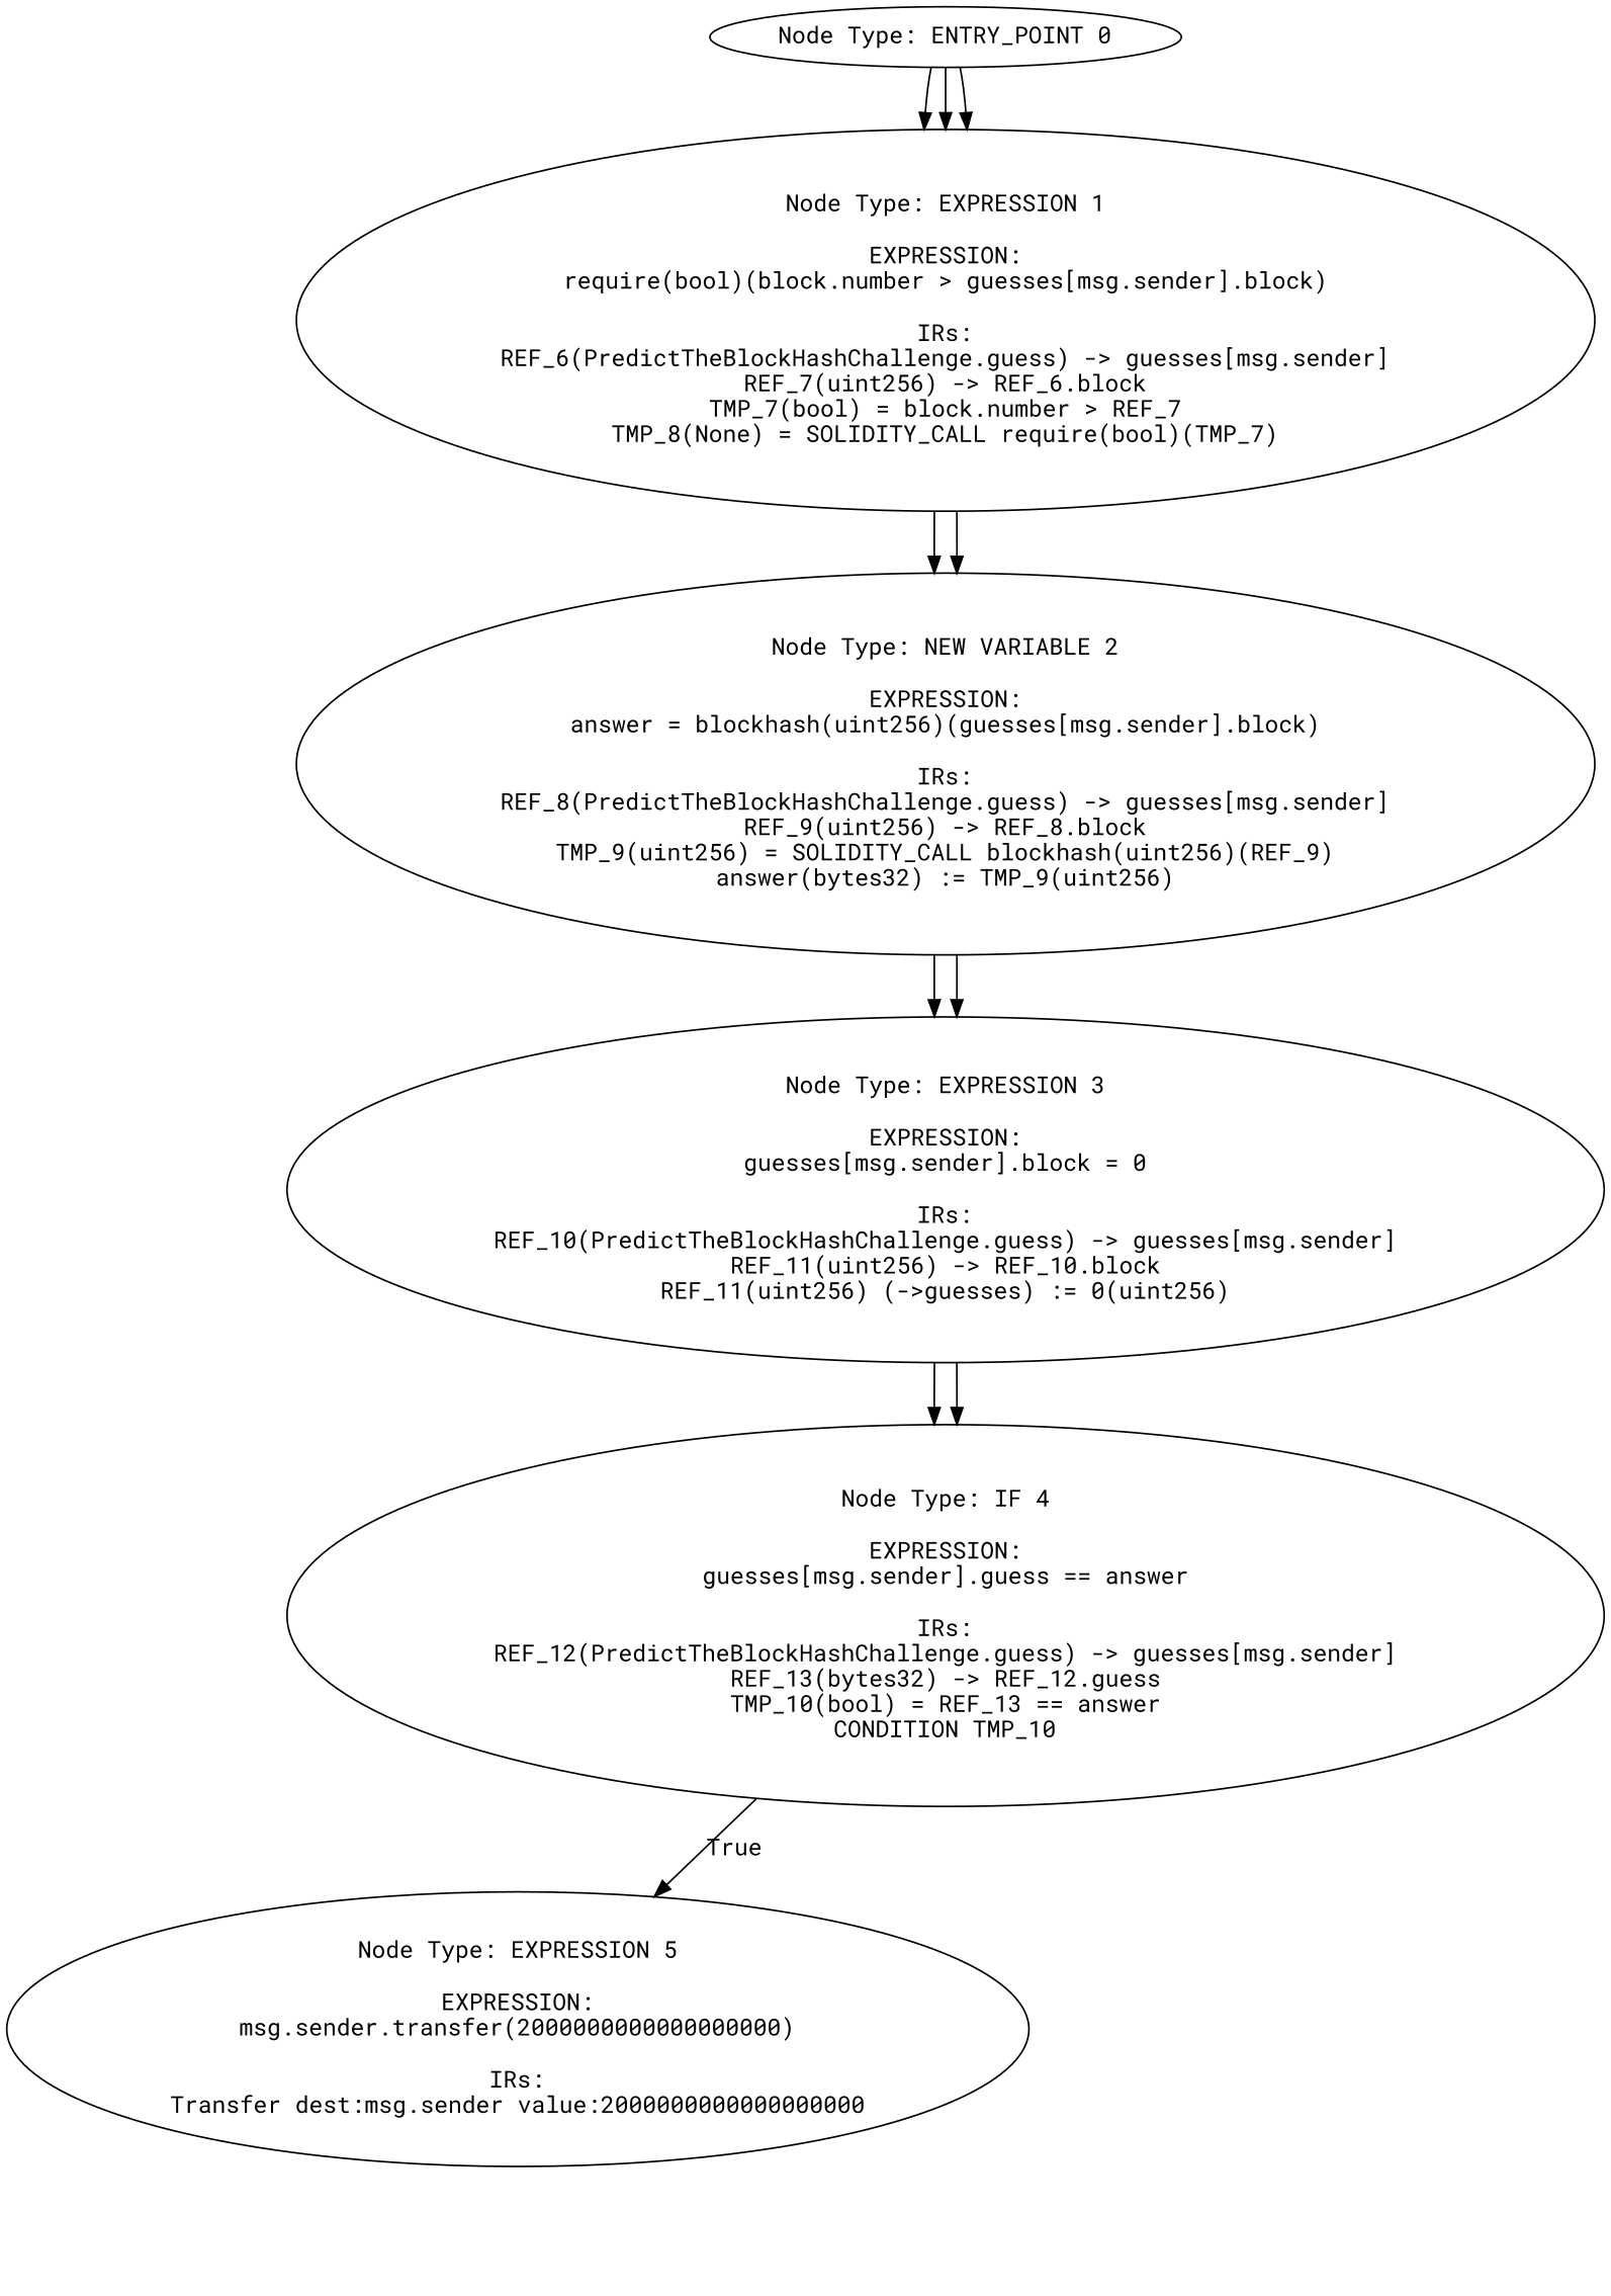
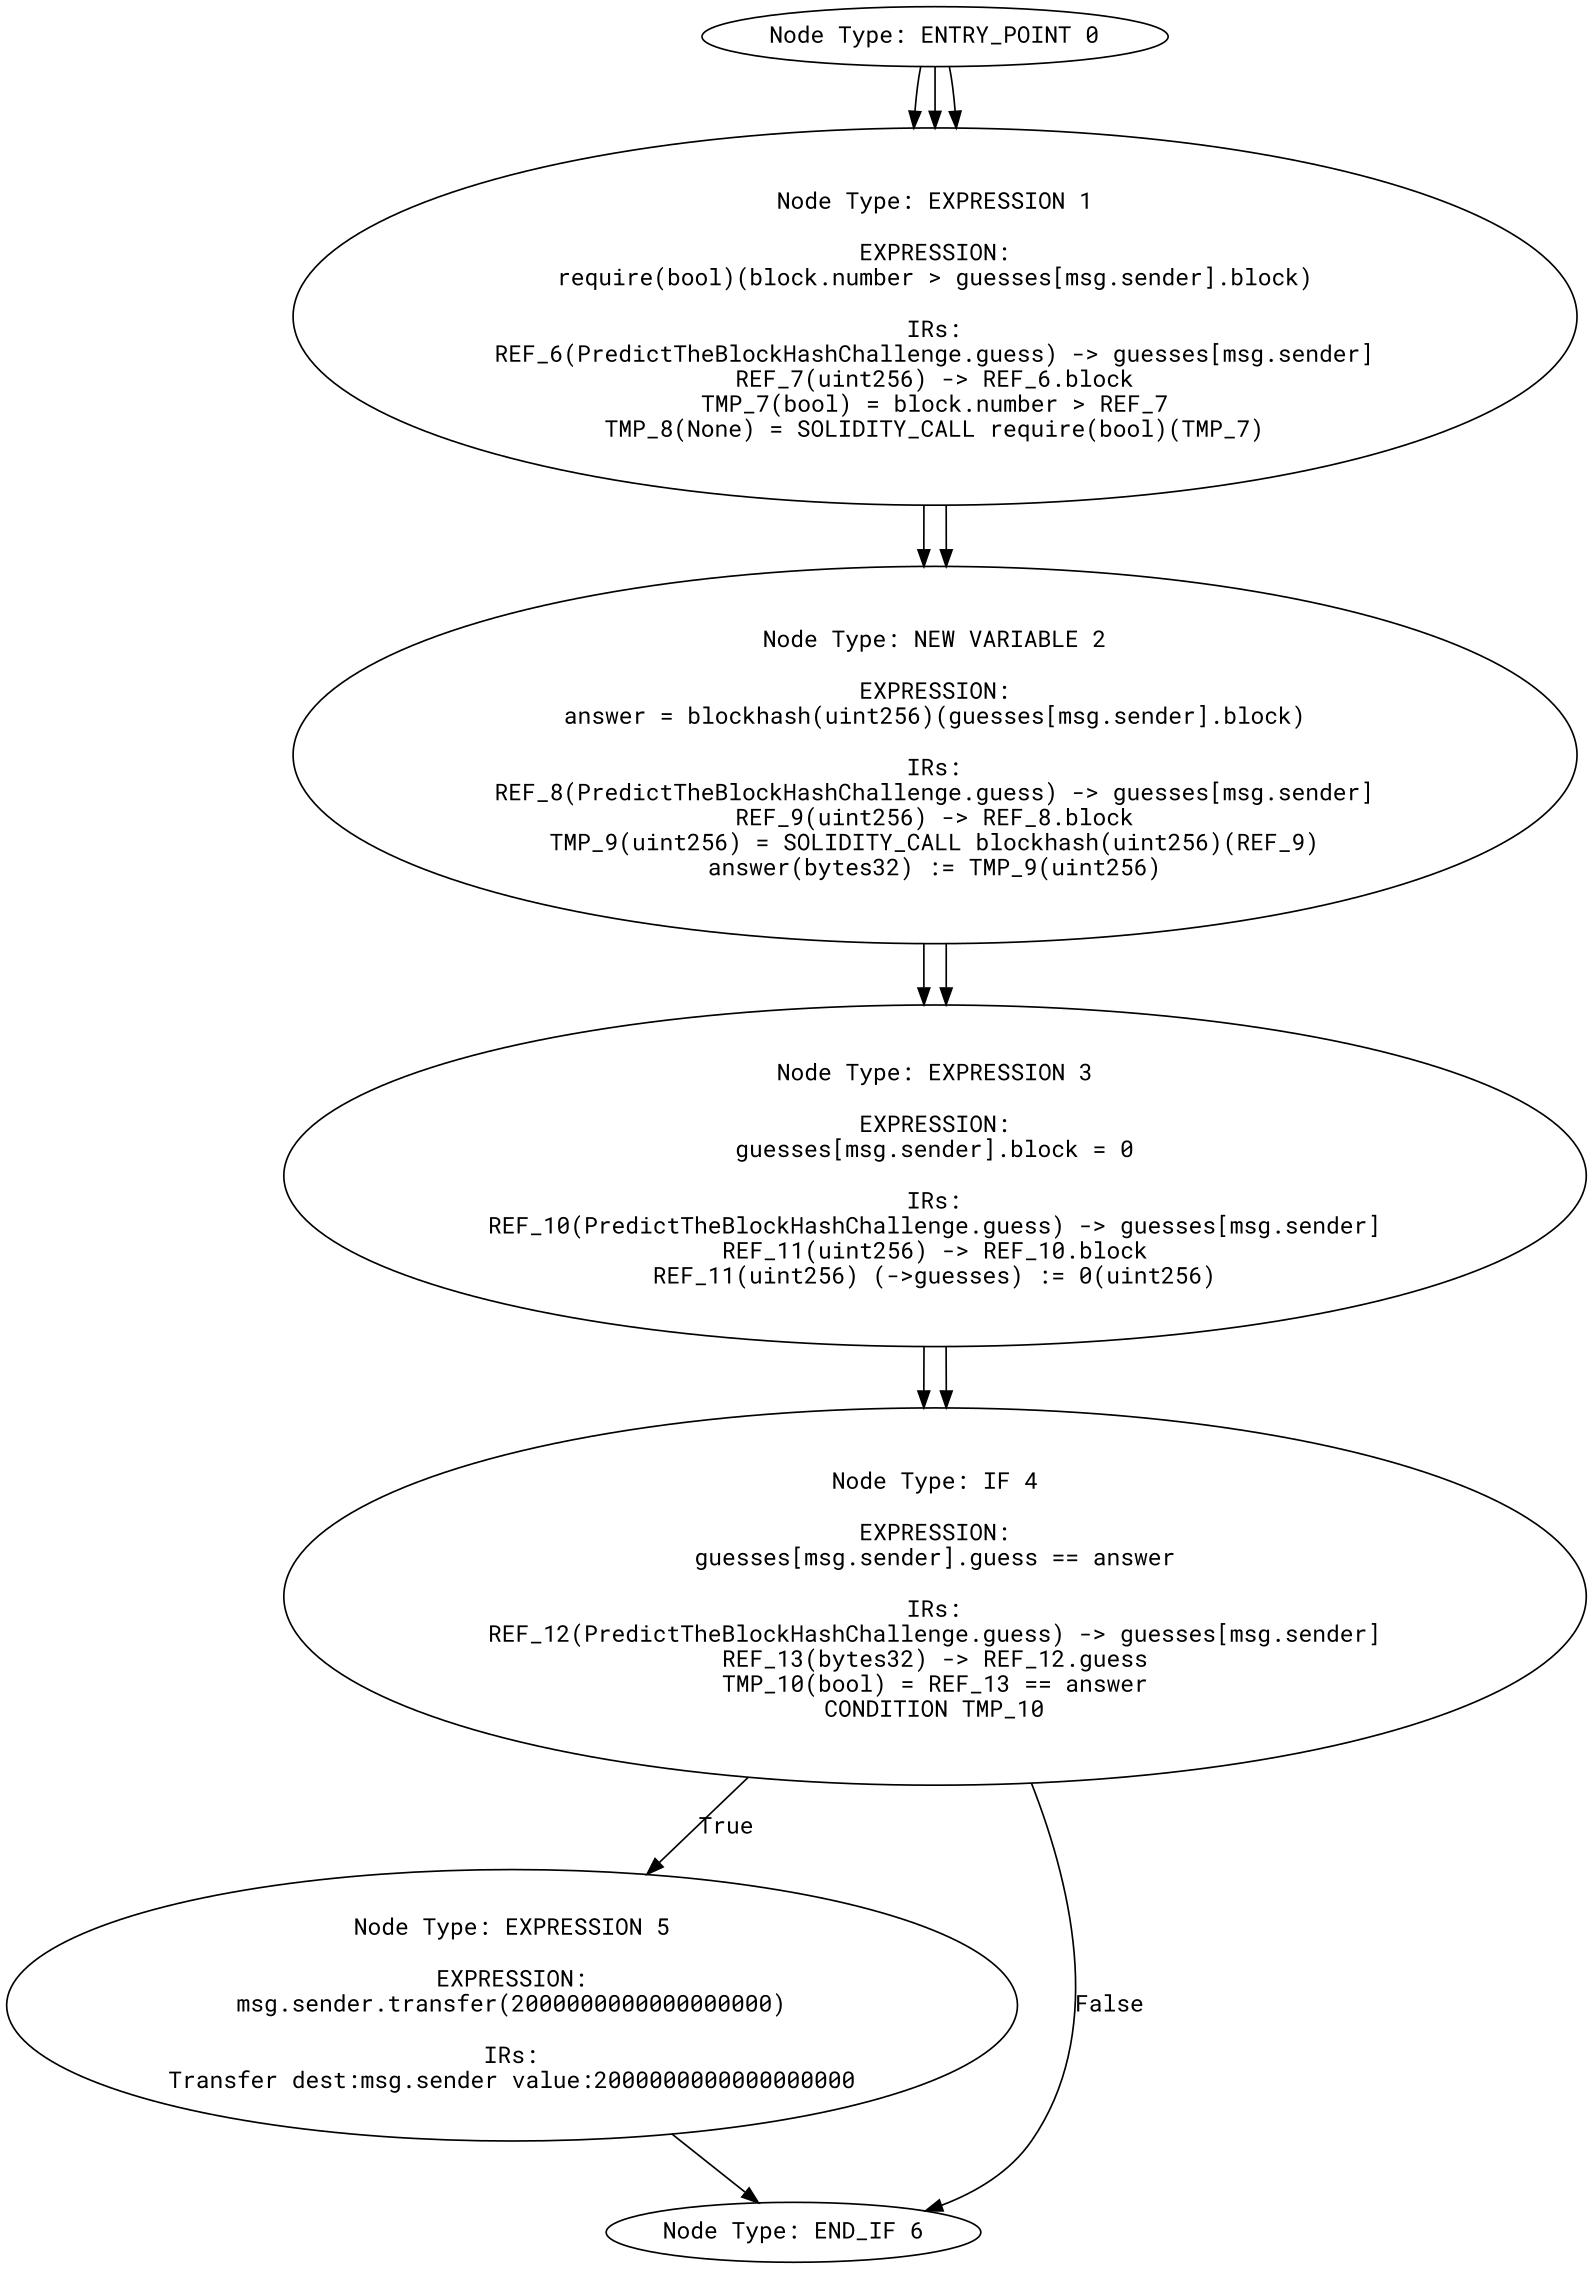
  digraph {
    fontname="Roboto Mono"
    node [fontname="Roboto Mono"]
    edge [fontname="Roboto Mono"]
    n1 [label="Node Type: ENTRY_POINT 0\n"]
    n2 [label="Node Type: EXPRESSION 1\n\nEXPRESSION:\nrequire(bool)(block.number > guesses[msg.sender].block)\n\nIRs:\nREF_6(PredictTheBlockHashChallenge.guess) -> guesses[msg.sender]\nREF_7(uint256) -> REF_6.block\nTMP_7(bool) = block.number > REF_7\nTMP_8(None) = SOLIDITY_CALL require(bool)(TMP_7)"]
    n3 [label="Node Type: NEW VARIABLE 2\n\nEXPRESSION:\nanswer = blockhash(uint256)(guesses[msg.sender].block)\n\nIRs:\nREF_8(PredictTheBlockHashChallenge.guess) -> guesses[msg.sender]\nREF_9(uint256) -> REF_8.block\nTMP_9(uint256) = SOLIDITY_CALL blockhash(uint256)(REF_9)\nanswer(bytes32) := TMP_9(uint256)"]
    n4 [label="Node Type: EXPRESSION 3\n\nEXPRESSION:\nguesses[msg.sender].block = 0\n\nIRs:\nREF_10(PredictTheBlockHashChallenge.guess) -> guesses[msg.sender]\nREF_11(uint256) -> REF_10.block\nREF_11(uint256) (->guesses) := 0(uint256)"]
    n5 [label="Node Type: IF 4\n\nEXPRESSION:\nguesses[msg.sender].guess == answer\n\nIRs:\nREF_12(PredictTheBlockHashChallenge.guess) -> guesses[msg.sender]\nREF_13(bytes32) -> REF_12.guess\nTMP_10(bool) = REF_13 == answer\nCONDITION TMP_10"]
    n6 [label="Node Type: EXPRESSION 5\n\nEXPRESSION:\nmsg.sender.transfer(2000000000000000000)\n\nIRs:\nTransfer dest:msg.sender value:2000000000000000000"]
+   n7 [label="Node Type: END_IF 6\n"]
    n1 -> n2
    n1 -> n2
    n1 -> n2
    n2 -> n3
    n2 -> n3
    n3 -> n4
    n3 -> n4
    n4 -> n5
    n4 -> n5
    n5 -> n6 [label=True]
+   n5 -> n7 [label=False]
+   n6 -> n7
  }
